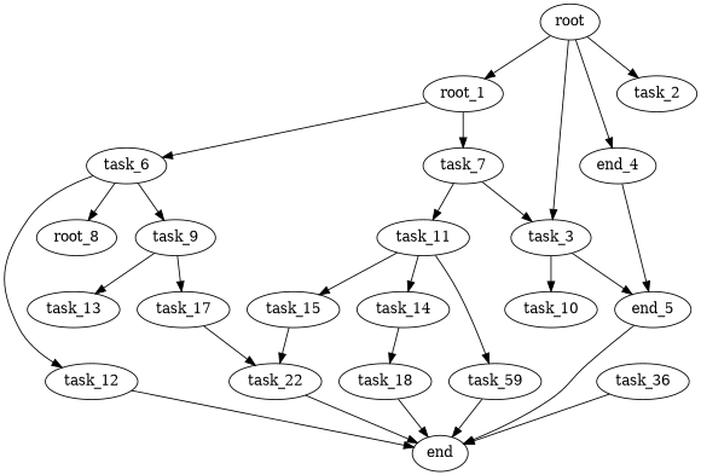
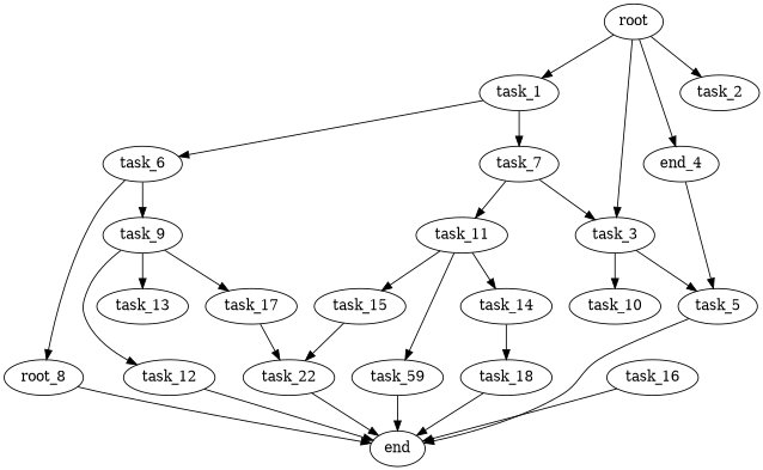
  digraph {
    root
-   task_1 [label=root_1]
+   task_1
    task_2
    task_3
    n5 [label=end_4]
    task_6
    task_7
-   task_5 [label=end_5]
+   task_5
    task_10
    n10 [label=root_8]
    task_9
    task_11
    end
    task_12
    task_13
    task_17
    task_14
    task_15
    n19 [label=task_59]
    n20 [label=task_22]
    task_18
-   task_16 [label=task_36]
+   task_16
    root -> task_1
    root -> task_2
    root -> task_3
    root -> n5
    task_1 -> task_6
    task_1 -> task_7
    task_3 -> task_5
    task_3 -> task_10
    n5 -> task_5
    task_6 -> n10
    task_6 -> task_9
    task_7 -> task_3
    task_7 -> task_11
    task_5 -> end
-   task_6 -> task_12
+   n10 -> end
+   task_9 -> task_12
    task_9 -> task_13
    task_9 -> task_17
    task_11 -> task_14
    task_11 -> task_15
    task_11 -> n19
    task_12 -> end
    task_17 -> n20
    task_14 -> task_18
    task_15 -> n20
    n19 -> end
    n20 -> end
    task_18 -> end
    task_16 -> end
  }
